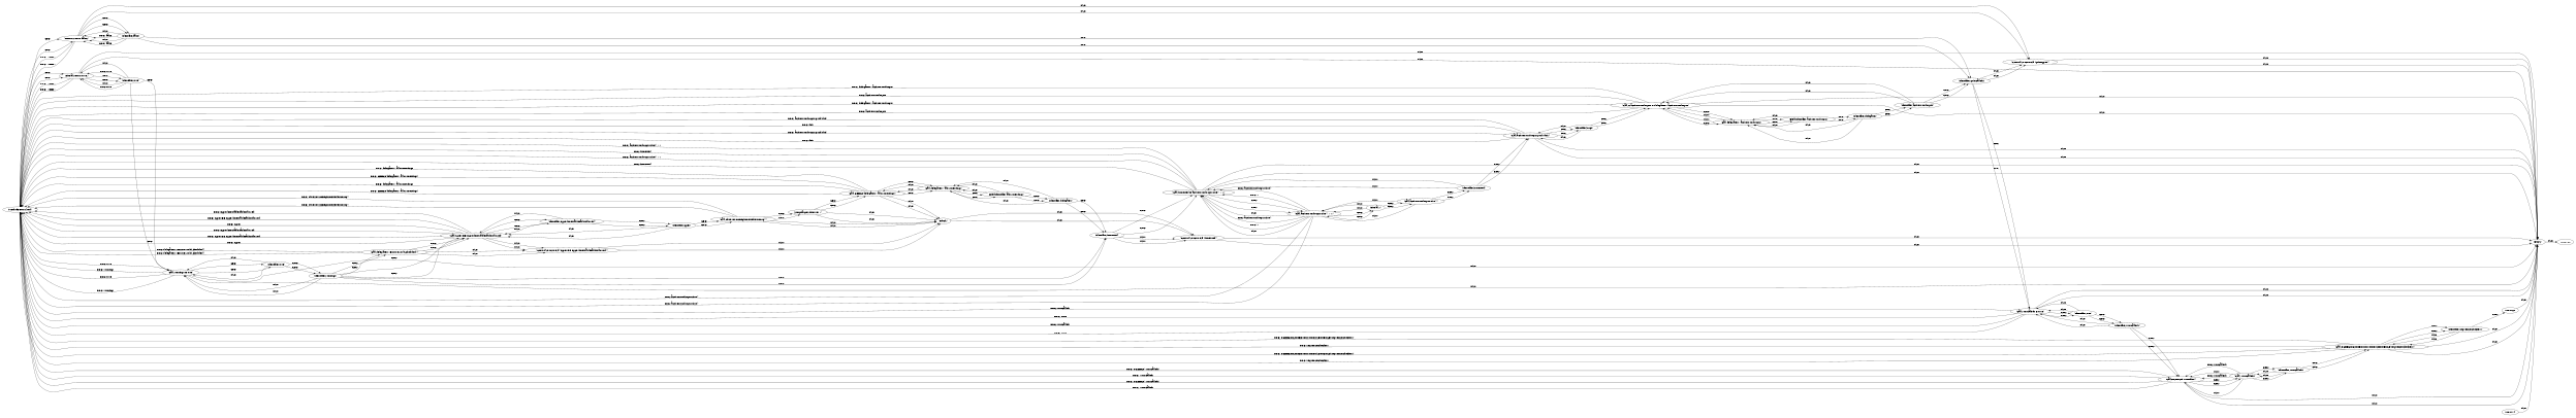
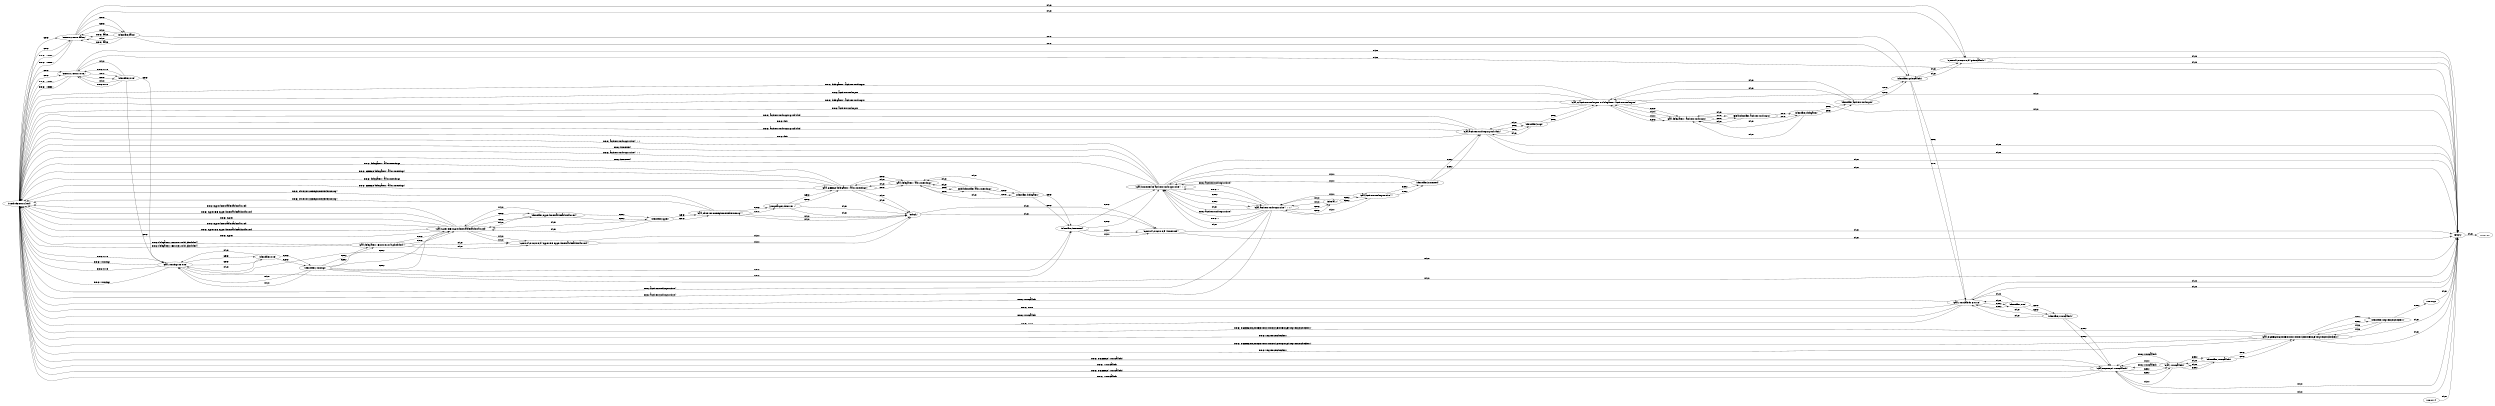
  digraph {
    rankdir=LR
    n1 [label="(MethodReturn,bool)"]
    n2 [label="(Return,return false;)"]
-   n3 [label="(Literal,return true;)"]
+   n3 [label="(Return,return true;)"]
    n4 [label="(Identifier,false)"]
-   n5 [label="(ControlStructure,if (quit_type_))"]
+   n5 [label="(ControlStructure,if (quit_called_))"]
    n6 [label="(Block,)"]
    n7 [label="(Identifier,true)"]
    1000100
    n9 [label="(Identifier,quit_called_)"]
    n10 [label="(Call,run_called_ = true)"]
    n11 [label="(Call,delegate_->active_run_loops_)"]
    n12 [label="(FieldIdentifier,active_run_loops_)"]
    n13 [label="(Call,& active_run_loops_ = delegate_->active_run_loops_)"]
    n14 [label="(Identifier,delegate_)"]
    n15 [label="(Identifier,active_run_loops_)"]
    n16 [label="(Call,active_run_loops_.push(this))"]
    n17 [label="(Identifier,loops)"]
    n18 [label="(Call,is_nested = active_run_loops_.size() > 1)"]
    n19 [label="(Call,active_run_loops_.size() > 1)"]
    n20 [label="(Literal,1)"]
    n21 [label="(Identifier,is_nested)"]
    n22 [label="(Call,active_run_loops_.size())"]
    n23 [label="(Block,)"]
    n24 [label="(ControlStructure,if (is_nested))"]
    n25 [label="(Identifier,is_nested)"]
    n26 [label="(Call,delegate_->allow_nesting_)"]
    n27 [label="(FieldIdentifier,allow_nesting_)"]
    n28 [label="(Call,CHECK(delegate_->allow_nesting_))"]
    n29 [label="(Identifier,delegate_)"]
    n30 [label="(JumpTarget,observer :)"]
    n31 [label="(Call,DCHECK_CALLED_ON_VALID_SEQUENCE(sequence_checker_))"]
    n32 [label="(Identifier,sequence_checker_)"]
    1000122
    n34 [label="(Call,observer.OnBeginNestedRunLoop())"]
    n35 [label="(Identifier,Type::kNestableTasksAllowed)"]
    n36 [label="(Call,type_ == Type::kNestableTasksAllowed)"]
    n37 [label="(Identifier,type_)"]
    n38 [label="(ControlStructure,if (type_ == Type::kNestableTasksAllowed))"]
    n39 [label="(Call,delegate_->EnsureWorkScheduled())"]
    n40 [label="(Identifier,true)"]
    n41 [label="(Call,running_ = true)"]
    n42 [label="(Identifier,running_)"]
    n43 [label="(Identifier,run_called_)"]
    n44 [label="(Call,!run_called_)"]
-   n45 [label="(Call,DCHECK(!run_this_))"]
+   n45 [label="(Call,DCHECK(!run_called_))"]
    n46 [label="(Identifier,true)"]
    n47 [label="(Identifier,run_called_)"]
    1000114
    n1 -> n2 [label="CFG: "]
    n1 -> n2 [label="CFG: "]
    n1 -> n3 [label="CFG: "]
    n1 -> n3 [label="CFG: "]
    n2 -> n1 [label="DDG: <RET>"]
    n2 -> n1 [label="DDG: <RET>"]
    n2 -> n4 [label="CFG: "]
    n2 -> n4 [label="CFG: "]
    n2 -> n5 [label="AST: "]
    n2 -> n5 [label="AST: "]
    n3 -> n1 [label="DDG: <RET>"]
    n3 -> n1 [label="DDG: <RET>"]
    n3 -> n6 [label="AST: "]
    n3 -> n6 [label="AST: "]
    n3 -> n7 [label="CFG: "]
    n3 -> n7 [label="CFG: "]
    n4 -> n2 [label="AST: "]
    n4 -> n2 [label="DDG: false"]
    n4 -> n2 [label="AST: "]
    n4 -> n2 [label="DDG: false"]
    n4 -> n9 [label="CFG: "]
    n4 -> n9 [label="CFG: "]
    n5 -> n6 [label="AST: "]
    n5 -> n6 [label="AST: "]
    n6 -> 1000100 [label="AST: "]
    n7 -> n3 [label="AST: "]
    n7 -> n3 [label="DDG: true"]
    n7 -> n3 [label="AST: "]
    n7 -> n3 [label="DDG: true"]
    n7 -> n41 [label="CFG: "]
    n7 -> n41 [label="CFG: "]
    n9 -> n5 [label="AST: "]
    n9 -> n5 [label="AST: "]
    n9 -> n10 [label="CFG: "]
    n9 -> n10 [label="CFG: "]
    n10 -> n1 [label="DDG: run_called_"]
    n10 -> n1 [label="DDG: true"]
    n10 -> n1 [label="DDG: run_called_"]
    n10 -> n1 [label="DDG: true"]
    n10 -> n6 [label="AST: "]
    n10 -> n6 [label="AST: "]
    n10 -> n46 [label="CFG: "]
    n10 -> n46 [label="CFG: "]
    n11 -> n12 [label="CFG: "]
    n11 -> n12 [label="CFG: "]
    n11 -> n13 [label="AST: "]
    n11 -> n13 [label="AST: "]
    n12 -> n11 [label="AST: "]
    n12 -> n11 [label="AST: "]
    n12 -> n14 [label="CFG: "]
    n12 -> n14 [label="CFG: "]
    n13 -> n1 [label="DDG: delegate_->active_run_loops_"]
    n13 -> n1 [label="DDG: active_run_loops_"]
    n13 -> n1 [label="DDG: delegate_->active_run_loops_"]
    n13 -> n1 [label="DDG: active_run_loops_"]
    n13 -> n6 [label="AST: "]
    n13 -> n6 [label="AST: "]
    n13 -> n11 [label="CFG: "]
    n13 -> n11 [label="CFG: "]
    n14 -> n11 [label="AST: "]
    n14 -> n11 [label="AST: "]
    n14 -> n15 [label="CFG: "]
    n14 -> n15 [label="CFG: "]
    n15 -> n9 [label="CFG: "]
    n15 -> n9 [label="CFG: "]
    n15 -> n13 [label="AST: "]
    n15 -> n13 [label="AST: "]
    n16 -> n1 [label="DDG: active_run_loops_.push(this)"]
    n16 -> n1 [label="DDG: this"]
    n16 -> n1 [label="DDG: active_run_loops_.push(this)"]
    n16 -> n1 [label="DDG: this"]
    n16 -> n6 [label="AST: "]
    n16 -> n6 [label="AST: "]
    n16 -> n17 [label="CFG: "]
    n16 -> n17 [label="CFG: "]
    n17 -> n13 [label="CFG: "]
    n17 -> n13 [label="CFG: "]
    n17 -> n16 [label="AST: "]
    n17 -> n16 [label="AST: "]
    n18 -> n1 [label="DDG: active_run_loops_.size() > 1"]
    n18 -> n1 [label="DDG: is_nested"]
    n18 -> n1 [label="DDG: active_run_loops_.size() > 1"]
    n18 -> n1 [label="DDG: is_nested"]
    n18 -> n6 [label="AST: "]
    n18 -> n6 [label="AST: "]
    n18 -> n19 [label="CFG: "]
    n18 -> n19 [label="CFG: "]
    n19 -> n1 [label="DDG: active_run_loops_.size()"]
    n19 -> n1 [label="DDG: active_run_loops_.size()"]
    n19 -> n18 [label="AST: "]
    n19 -> n18 [label="DDG: active_run_loops_.size()"]
    n19 -> n18 [label="DDG: 1"]
    n19 -> n18 [label="AST: "]
    n19 -> n18 [label="DDG: active_run_loops_.size()"]
    n19 -> n18 [label="DDG: 1"]
    n19 -> n20 [label="CFG: "]
    n19 -> n20 [label="CFG: "]
    n20 -> n19 [label="AST: "]
    n20 -> n19 [label="AST: "]
    n20 -> n22 [label="CFG: "]
    n20 -> n22 [label="CFG: "]
    n21 -> n16 [label="CFG: "]
    n21 -> n16 [label="CFG: "]
    n21 -> n18 [label="AST: "]
    n21 -> n18 [label="AST: "]
    n22 -> n19 [label="AST: "]
    n22 -> n19 [label="AST: "]
    n22 -> n21 [label="CFG: "]
    n22 -> n21 [label="CFG: "]
    n23 -> n24 [label="AST: "]
    n23 -> n24 [label="AST: "]
    n24 -> n6 [label="AST: "]
    n24 -> n6 [label="AST: "]
    n25 -> n18 [label="CFG: "]
    n25 -> n18 [label="CFG: "]
    n25 -> n24 [label="AST: "]
    n25 -> n24 [label="AST: "]
    n26 -> n27 [label="CFG: "]
    n26 -> n27 [label="CFG: "]
    n26 -> n28 [label="AST: "]
    n26 -> n28 [label="AST: "]
    n27 -> n26 [label="AST: "]
    n27 -> n26 [label="AST: "]
    n27 -> n29 [label="CFG: "]
    n27 -> n29 [label="CFG: "]
    n28 -> n1 [label="DDG: delegate_->allow_nesting_"]
    n28 -> n1 [label="DDG: CHECK(delegate_->allow_nesting_)"]
    n28 -> n1 [label="DDG: delegate_->allow_nesting_"]
    n28 -> n1 [label="DDG: CHECK(delegate_->allow_nesting_)"]
    n28 -> n23 [label="AST: "]
    n28 -> n23 [label="AST: "]
    n28 -> n26 [label="CFG: "]
    n28 -> n26 [label="CFG: "]
    n29 -> n25 [label="CFG: "]
    n29 -> n25 [label="CFG: "]
    n29 -> n26 [label="AST: "]
    n29 -> n26 [label="AST: "]
    n30 -> n23 [label="AST: "]
    n30 -> n23 [label="AST: "]
    n30 -> n28 [label="CFG: "]
    n30 -> n28 [label="CFG: "]
    n31 -> n1 [label="DDG: DCHECK_CALLED_ON_VALID_SEQUENCE(sequence_checker_)"]
    n31 -> n1 [label="DDG: sequence_checker_"]
    n31 -> n1 [label="DDG: DCHECK_CALLED_ON_VALID_SEQUENCE(sequence_checker_)"]
    n31 -> n1 [label="DDG: sequence_checker_"]
    n31 -> n6 [label="AST: "]
    n31 -> n6 [label="AST: "]
    n31 -> n32 [label="CFG: "]
    n31 -> n32 [label="CFG: "]
    n32 -> n31 [label="AST: "]
    n32 -> n31 [label="AST: "]
    n32 -> 1000122 [label="CFG: "]
    1000122 -> n6 [label="AST: "]
    n34 -> n1 [label="DDG: observer.OnBeginNestedRunLoop()"]
    n34 -> n1 [label="DDG: observer.OnBeginNestedRunLoop()"]
    n34 -> n23 [label="AST: "]
    n34 -> n23 [label="AST: "]
    n34 -> n30 [label="CFG: "]
    n34 -> n30 [label="CFG: "]
    n35 -> n36 [label="AST: "]
    n35 -> n36 [label="AST: "]
    n35 -> n37 [label="CFG: "]
    n35 -> n37 [label="CFG: "]
    n36 -> n1 [label="DDG: Type::kNestableTasksAllowed"]
    n36 -> n1 [label="DDG: type_ == Type::kNestableTasksAllowed"]
    n36 -> n1 [label="DDG: type_"]
    n36 -> n1 [label="DDG: Type::kNestableTasksAllowed"]
    n36 -> n1 [label="DDG: type_ == Type::kNestableTasksAllowed"]
    n36 -> n1 [label="DDG: type_"]
    n36 -> n35 [label="CFG: "]
    n36 -> n35 [label="CFG: "]
    n36 -> n38 [label="AST: "]
    n36 -> n38 [label="AST: "]
    n37 -> n34 [label="CFG: "]
    n37 -> n34 [label="CFG: "]
    n37 -> n36 [label="AST: "]
    n37 -> n36 [label="AST: "]
    n38 -> n23 [label="AST: "]
    n38 -> n23 [label="AST: "]
    n39 -> n1 [label="DDG: delegate_->EnsureWorkScheduled()"]
    n39 -> n1 [label="DDG: delegate_->EnsureWorkScheduled()"]
    n39 -> n36 [label="CFG: "]
    n39 -> n36 [label="CFG: "]
    n39 -> n38 [label="AST: "]
    n39 -> n38 [label="AST: "]
    n40 -> n41 [label="AST: "]
    n40 -> n41 [label="AST: "]
    n40 -> n42 [label="CFG: "]
    n40 -> n42 [label="CFG: "]
    n41 -> n1 [label="DDG: true"]
    n41 -> n1 [label="DDG: running_"]
    n41 -> n1 [label="DDG: true"]
    n41 -> n1 [label="DDG: running_"]
    n41 -> n6 [label="AST: "]
    n41 -> n6 [label="AST: "]
    n41 -> n40 [label="CFG: "]
    n41 -> n40 [label="CFG: "]
    n42 -> n25 [label="CFG: "]
    n42 -> n25 [label="CFG: "]
    n42 -> n36 [label="CFG: "]
    n42 -> n36 [label="CFG: "]
    n42 -> n39 [label="CFG: "]
    n42 -> n39 [label="CFG: "]
    n42 -> n41 [label="AST: "]
    n42 -> n41 [label="AST: "]
    n43 -> n31 [label="CFG: "]
    n43 -> n31 [label="CFG: "]
    n43 -> n44 [label="AST: "]
    n43 -> n44 [label="AST: "]
    n44 -> n43 [label="CFG: "]
    n44 -> n43 [label="CFG: "]
    n44 -> n45 [label="AST: "]
    n44 -> n45 [label="DDG: run_called_"]
    n44 -> n45 [label="AST: "]
    n44 -> n45 [label="DDG: run_called_"]
    n45 -> n1 [label="DDG: DCHECK(!run_called_)"]
    n45 -> n1 [label="DDG: !run_called_"]
    n45 -> n1 [label="DDG: DCHECK(!run_called_)"]
    n45 -> n1 [label="DDG: !run_called_"]
    n45 -> n6 [label="AST: "]
    n45 -> n6 [label="AST: "]
    n45 -> n44 [label="CFG: "]
    n45 -> n44 [label="CFG: "]
    n46 -> n10 [label="AST: "]
    n46 -> n10 [label="AST: "]
    n46 -> n47 [label="CFG: "]
    n46 -> n47 [label="CFG: "]
    n47 -> n10 [label="AST: "]
    n47 -> n10 [label="AST: "]
    n47 -> n45 [label="CFG: "]
    n47 -> n45 [label="CFG: "]
    1000114 -> n6 [label="AST: "]
  }
